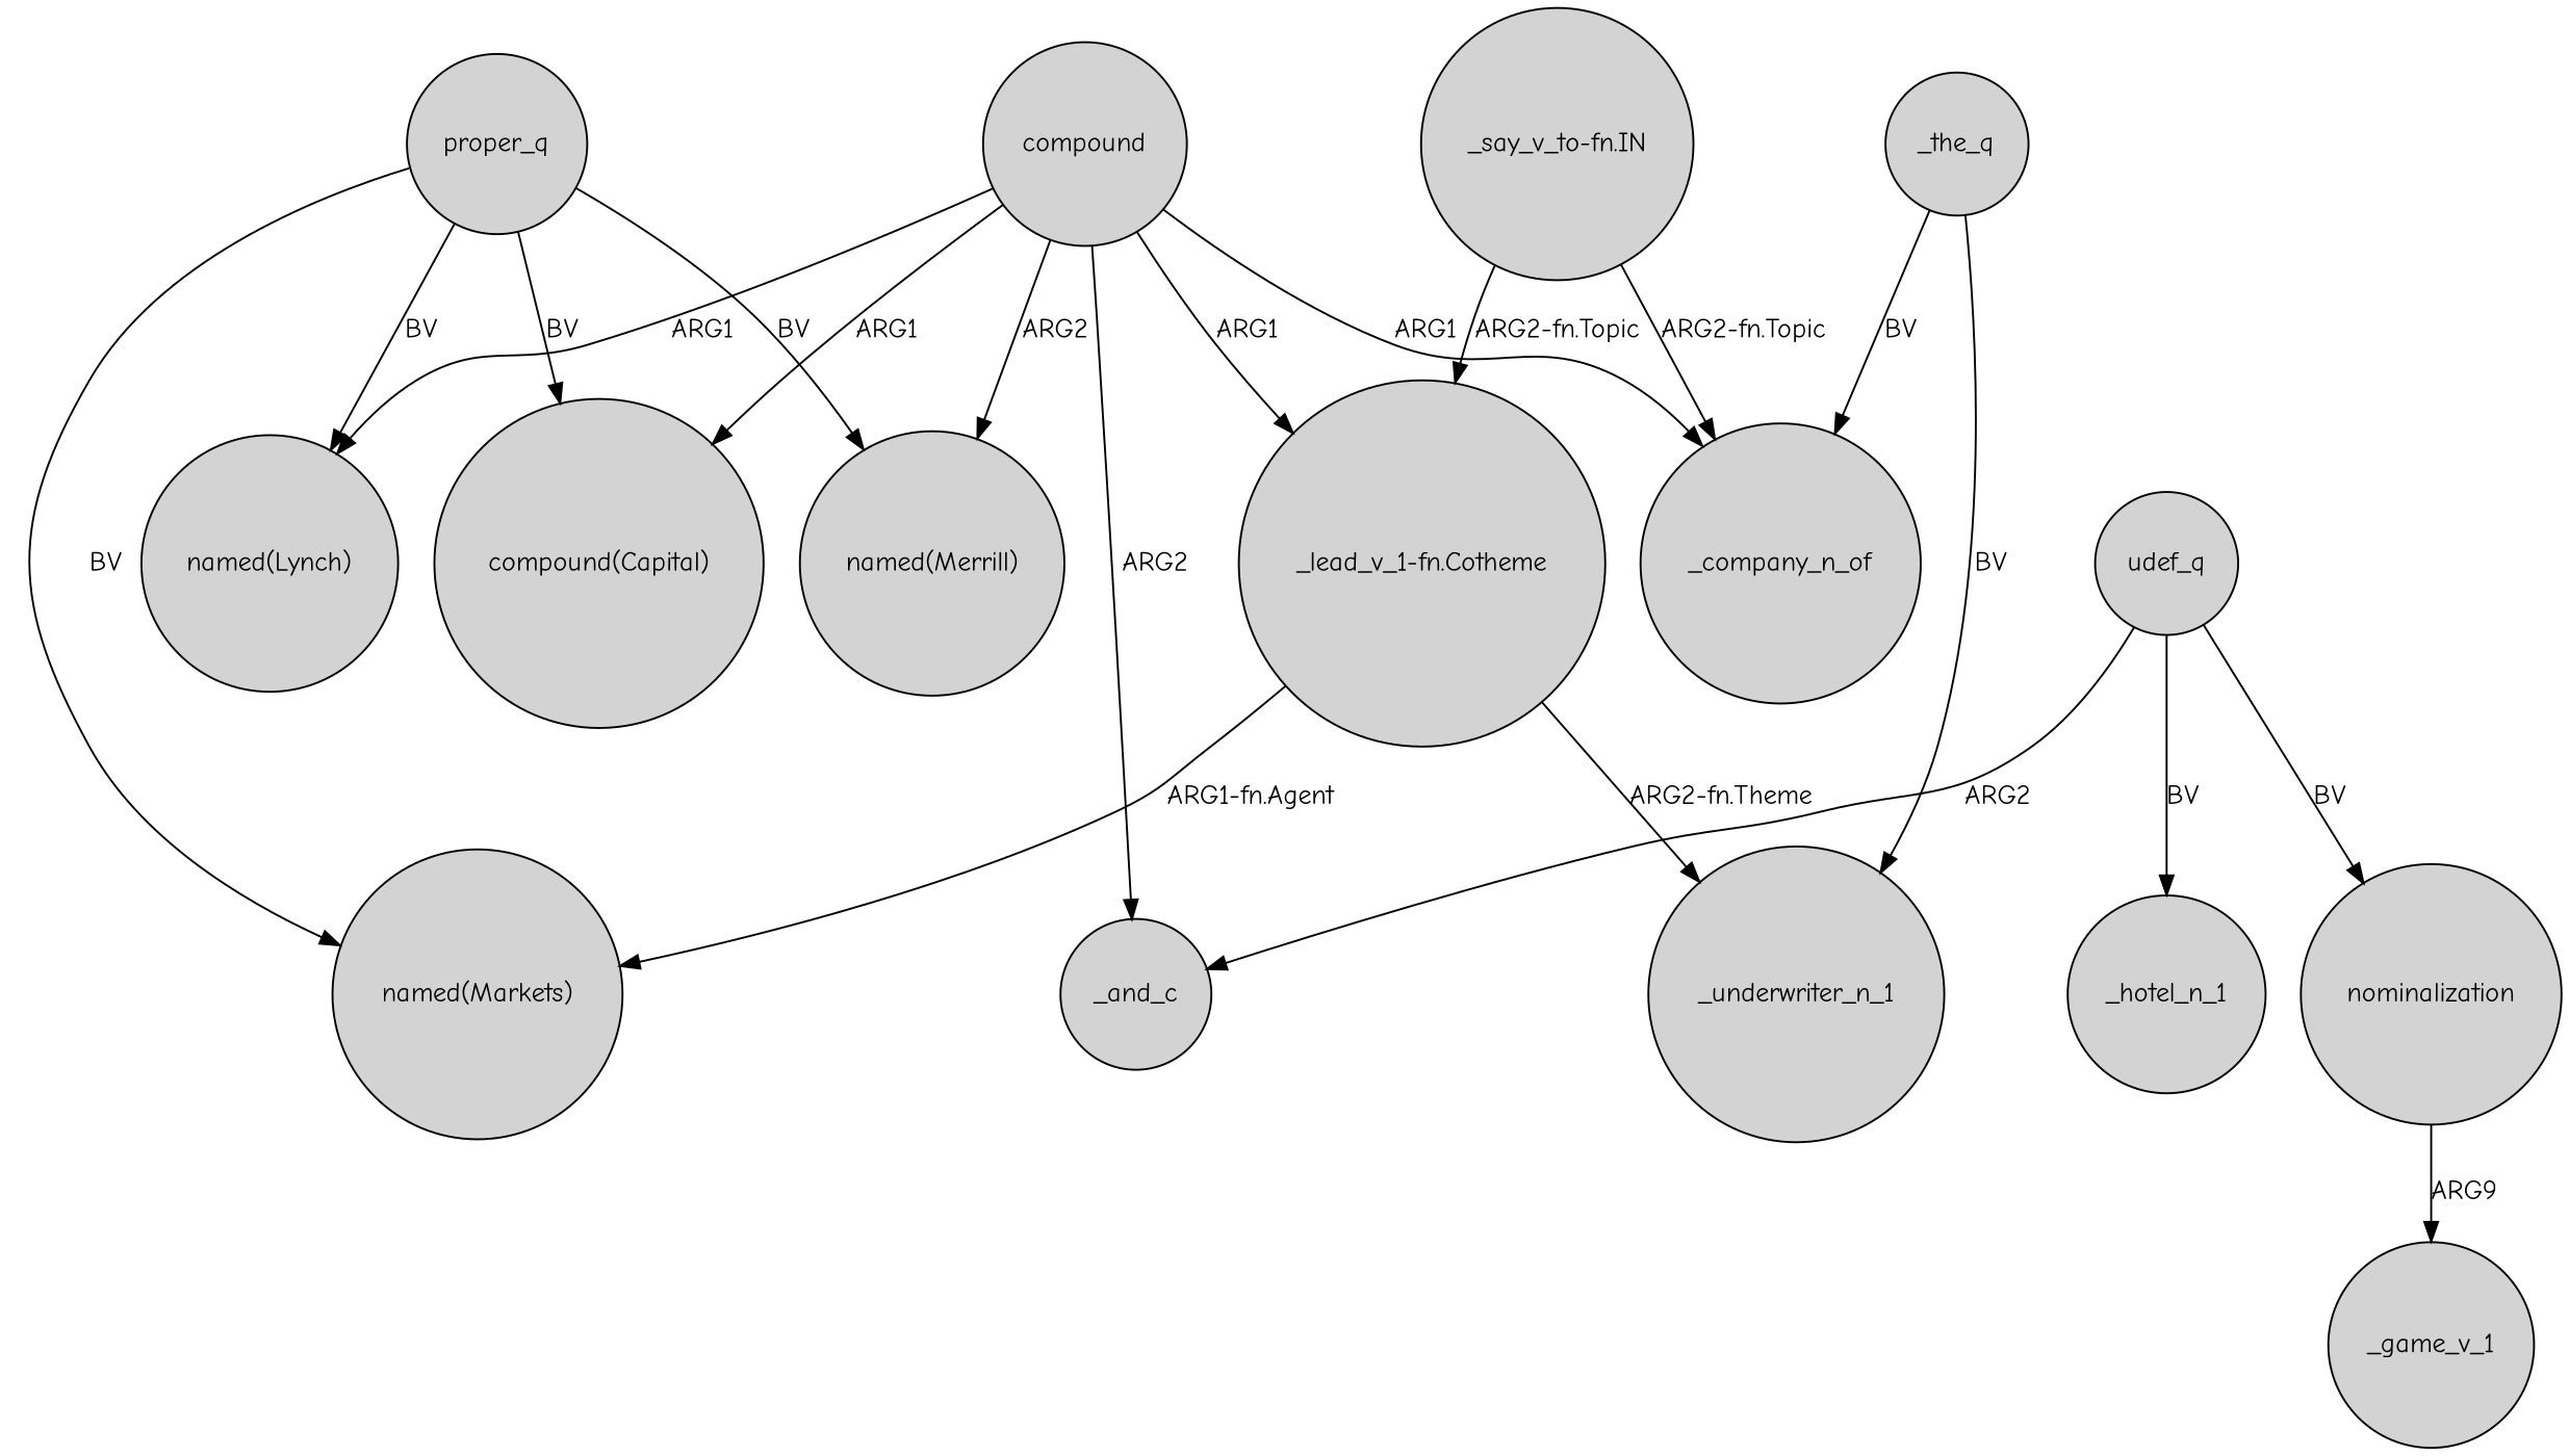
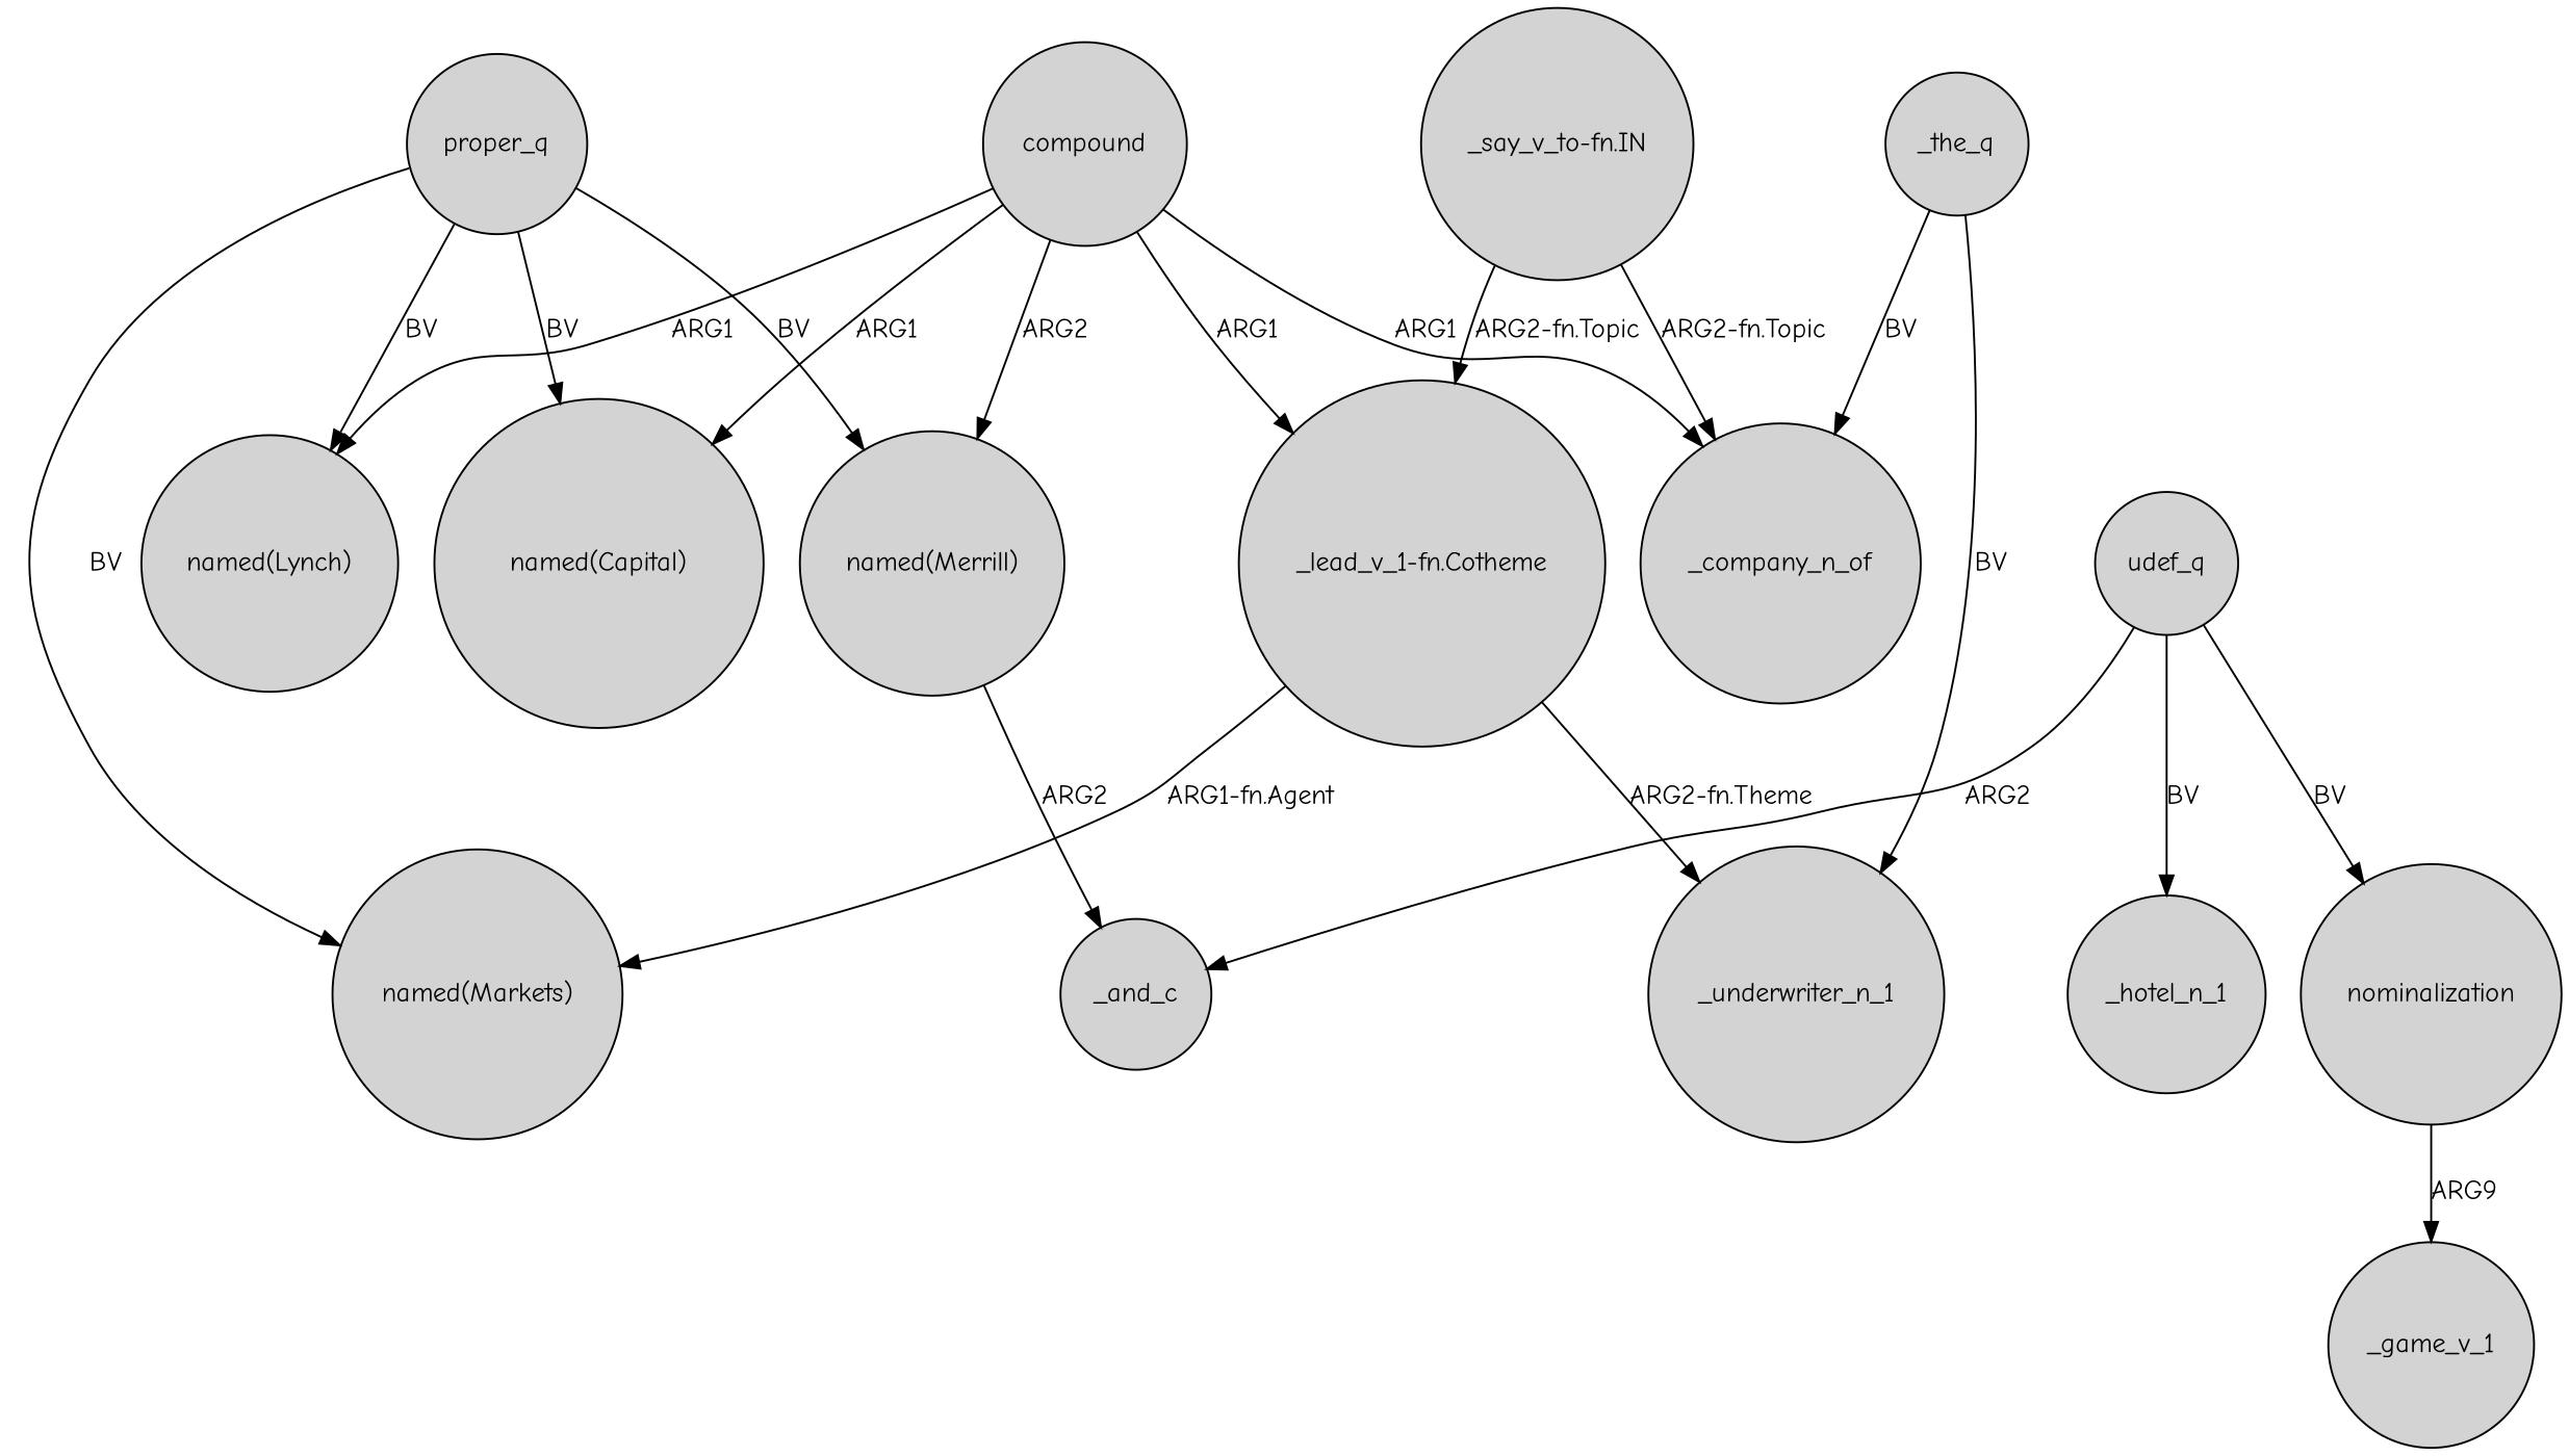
  digraph {
    fontname="Comic Neue"
    node [fontname="Comic Neue" shape=circle style=filled]
    edge [fontname="Comic Neue"]
    compound
    "named(Lynch)"
-   "named(Capital)" [label="compound(Capital)"]
+   "named(Capital)"
    "named(Merrill)"
    _company_n_of
    _and_c
    "_lead_v_1-fn.Cotheme"
    proper_q
    "named(Markets)"
    _the_q
    _underwriter_n_1
    nominalization
    _game_v_1
    "_say_v_to-fn.IN"
    udef_q
    _hotel_n_1
    compound -> "named(Lynch)" [label=ARG1]
    compound -> "named(Capital)" [label=ARG1]
    compound -> "named(Merrill)" [label=ARG2]
    compound -> _company_n_of [label=ARG1]
-   compound -> _and_c [label=ARG2]
+   "named(Merrill)" -> _and_c [label=ARG2]
    compound -> "_lead_v_1-fn.Cotheme" [label=ARG1]
    "_lead_v_1-fn.Cotheme" -> "named(Markets)" [label="ARG1-fn.Agent"]
    "_lead_v_1-fn.Cotheme" -> _underwriter_n_1 [label="ARG2-fn.Theme"]
    proper_q -> "named(Lynch)" [label=BV]
    proper_q -> "named(Capital)" [label=BV]
    proper_q -> "named(Merrill)" [label=BV]
    proper_q -> "named(Markets)" [label=BV]
    _the_q -> _company_n_of [label=BV]
    _the_q -> _underwriter_n_1 [label=BV]
    nominalization -> _game_v_1 [label=ARG9]
    "_say_v_to-fn.IN" -> _company_n_of [label="ARG2-fn.Topic"]
    "_say_v_to-fn.IN" -> "_lead_v_1-fn.Cotheme" [label="ARG2-fn.Topic"]
    udef_q -> _and_c [label=ARG2]
    udef_q -> nominalization [label=BV]
    udef_q -> _hotel_n_1 [label=BV]
  }
